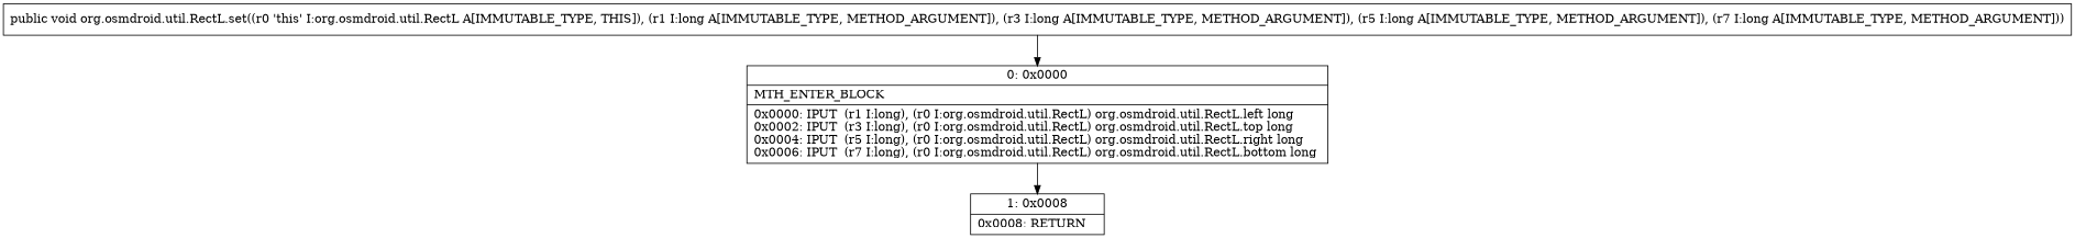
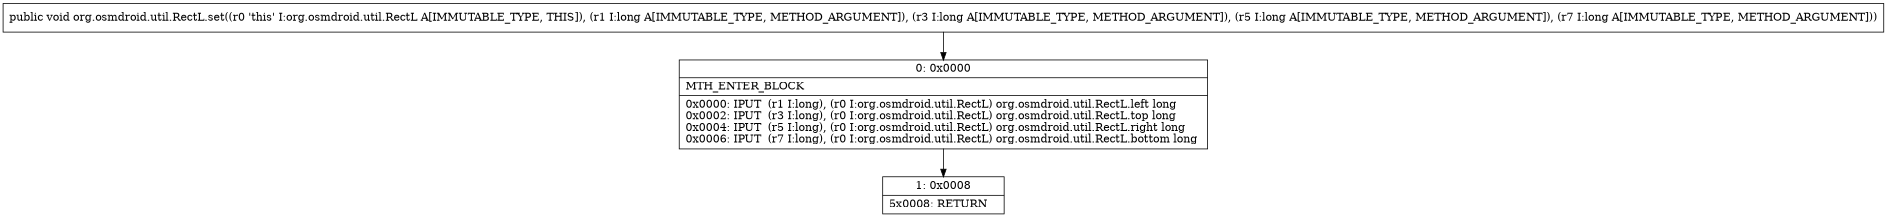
  digraph {
    node [shape=record]
    n1 [label="{0\:\ 0x0000|MTH_ENTER_BLOCK\l|0x0000: IPUT  (r1 I:long), (r0 I:org.osmdroid.util.RectL) org.osmdroid.util.RectL.left long \l0x0002: IPUT  (r3 I:long), (r0 I:org.osmdroid.util.RectL) org.osmdroid.util.RectL.top long \l0x0004: IPUT  (r5 I:long), (r0 I:org.osmdroid.util.RectL) org.osmdroid.util.RectL.right long \l0x0006: IPUT  (r7 I:long), (r0 I:org.osmdroid.util.RectL) org.osmdroid.util.RectL.bottom long \l}"]
-   n2 [label="{1\:\ 0x0008|0x0008: RETURN   \l}"]
+   n2 [label="{1\:\ 0x0008|5x0008: RETURN   \l}"]
    n3 [label="{public void org.osmdroid.util.RectL.set((r0 'this' I:org.osmdroid.util.RectL A[IMMUTABLE_TYPE, THIS]), (r1 I:long A[IMMUTABLE_TYPE, METHOD_ARGUMENT]), (r3 I:long A[IMMUTABLE_TYPE, METHOD_ARGUMENT]), (r5 I:long A[IMMUTABLE_TYPE, METHOD_ARGUMENT]), (r7 I:long A[IMMUTABLE_TYPE, METHOD_ARGUMENT])) }"]
    n1 -> n2
    n3 -> n1
  }
